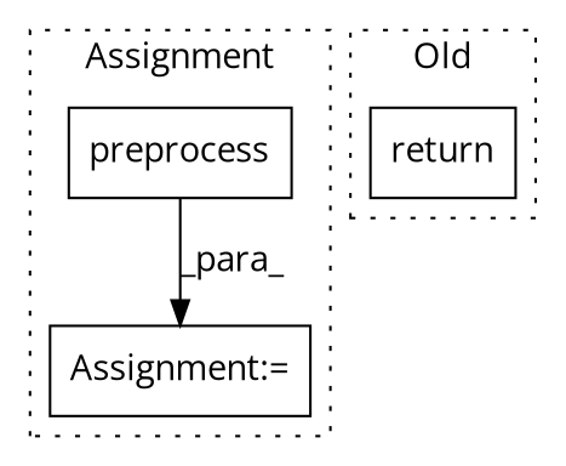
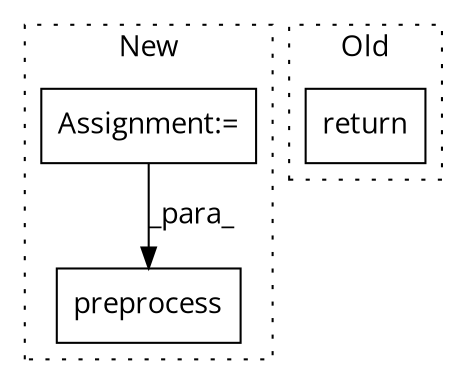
  digraph {
    fontname="Open Sans"
    node [shape=box fontname="Open Sans"]
    n1 [a=32 l="11,1" label=preprocess s="8954,8996"]
    n2 [a=7 l=1 label="Assignment:=" s=8903]
    n3 [a=41 l=7 label=return s=7632]
    subgraph cluster_1 {
-     label=Assignment
+     label=New
      style=dotted
      n1
      n2
    }
    subgraph cluster_2 {
      label=Old
      style=dotted
      n3
    }
-   n1 -> n2 [label=_para_ fontname="Open Sans"]
+   n2 -> n1 [label=_para_ fontname="Open Sans"]
  }
